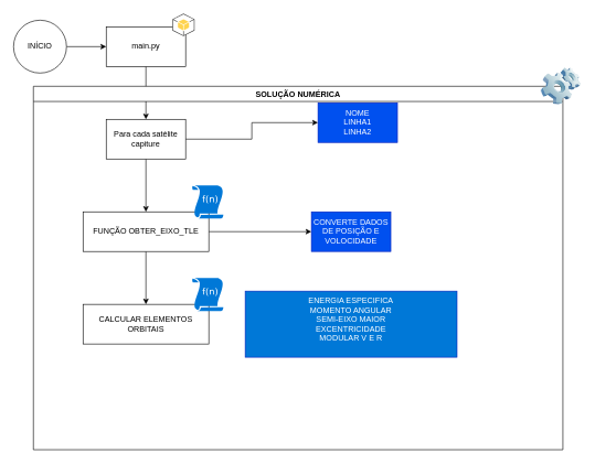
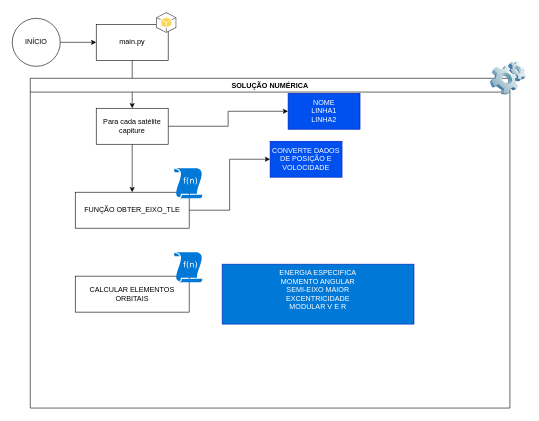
  <mxCell id="0" />
  <mxCell id="1" parent="0" />
  <mxCell id="2" value="" style="edgeStyle=orthogonalEdgeStyle;rounded=0;orthogonalLoop=1;jettySize=auto;html=1;" edge="1" parent="1" source="3" target="5"><mxGeometry relative="1" as="geometry" /></mxCell>
  <mxCell id="3" value="INÍCIO" style="ellipse;whiteSpace=wrap;html=1;aspect=fixed;" vertex="1" parent="1"><mxGeometry x="20" y="30" width="80" height="80" as="geometry" /></mxCell>
  <mxCell id="4" value="" style="edgeStyle=orthogonalEdgeStyle;rounded=0;orthogonalLoop=1;jettySize=auto;html=1;" edge="1" parent="1" source="5" target="8"><mxGeometry relative="1" as="geometry" /></mxCell>
  <mxCell id="5" value="main.py" style="whiteSpace=wrap;html=1;" vertex="1" parent="1"><mxGeometry x="160" y="40" width="120" height="60" as="geometry" /></mxCell>
  <mxCell id="6" value="" style="edgeStyle=orthogonalEdgeStyle;rounded=0;orthogonalLoop=1;jettySize=auto;html=1;" edge="1" parent="1" source="8" target="10"><mxGeometry relative="1" as="geometry" /></mxCell>
  <mxCell id="7" value="" style="edgeStyle=orthogonalEdgeStyle;rounded=0;orthogonalLoop=1;jettySize=auto;html=1;" edge="1" parent="1" source="8" target="13"><mxGeometry relative="1" as="geometry" /></mxCell>
  <mxCell id="8" value="Para cada satélite capiture" style="whiteSpace=wrap;html=1;" vertex="1" parent="1"><mxGeometry x="160" y="180" width="120" height="60" as="geometry" /></mxCell>
  <mxCell id="9" value="" style="outlineConnect=0;dashed=0;verticalLabelPosition=bottom;verticalAlign=top;align=center;html=1;shape=mxgraph.aws3.android;fillColor=#FFD44F;gradientColor=none;" vertex="1" parent="1"><mxGeometry x="260" y="20" width="33.5" height="34" as="geometry" /></mxCell>
  <mxCell id="10" value="NOME&lt;div&gt;LINHA1&lt;/div&gt;&lt;div&gt;LINHA2&lt;/div&gt;" style="whiteSpace=wrap;html=1;fillColor=#0050ef;fontColor=#ffffff;strokeColor=#001DBC;" vertex="1" parent="1"><mxGeometry x="480" y="155" width="120" height="60" as="geometry" /></mxCell>
  <mxCell id="11" style="edgeStyle=orthogonalEdgeStyle;rounded=0;orthogonalLoop=1;jettySize=auto;html=1;entryX=0;entryY=0.5;entryDx=0;entryDy=0;" edge="1" parent="1" source="13" target="14"><mxGeometry relative="1" as="geometry" /></mxCell>
- <mxCell id="12" value="" style="edgeStyle=orthogonalEdgeStyle;rounded=0;orthogonalLoop=1;jettySize=auto;html=1;" edge="1" parent="1" source="13" target="16"><mxGeometry relative="1" as="geometry" /></mxCell>
  <mxCell id="13" value="FUNÇÃO OBTER_EIXO_TLE" style="whiteSpace=wrap;html=1;" vertex="1" parent="1"><mxGeometry x="125" y="320" width="190" height="60" as="geometry" /></mxCell>
- <mxCell id="14" value="CONVERTE DADOS DE POSIÇÃO E VOLOCIDADE" style="whiteSpace=wrap;html=1;fillColor=#0050ef;fontColor=#ffffff;strokeColor=#001DBC;" vertex="1" parent="1"><mxGeometry x="470" y="320" width="120" height="60" as="geometry" /></mxCell>
+ <mxCell id="14" value="CONVERTE DADOS DE POSIÇÃO E VOLOCIDADE" style="whiteSpace=wrap;html=1;fillColor=#0050ef;fontColor=#ffffff;strokeColor=#001DBC;" vertex="1" parent="1"><mxGeometry x="450" y="235" width="120" height="60" as="geometry" /></mxCell>
  <mxCell id="15" value="" style="sketch=0;aspect=fixed;pointerEvents=1;shadow=0;dashed=0;html=1;strokeColor=none;labelPosition=center;verticalLabelPosition=bottom;verticalAlign=top;align=center;shape=mxgraph.mscae.enterprise.udf_function;fillColor=#0078D7;" vertex="1" parent="1"><mxGeometry x="290" y="280" width="47" height="50" as="geometry" /></mxCell>
  <mxCell id="16" value="CALCULAR ELEMENTOS ORBITAIS" style="whiteSpace=wrap;html=1;" vertex="1" parent="1"><mxGeometry x="125" y="460" width="190" height="60" as="geometry" /></mxCell>
  <mxCell id="17" value="" style="sketch=0;aspect=fixed;pointerEvents=1;shadow=0;dashed=0;html=1;strokeColor=none;labelPosition=center;verticalLabelPosition=bottom;verticalAlign=top;align=center;shape=mxgraph.mscae.enterprise.udf_function;fillColor=#0078D7;" vertex="1" parent="1"><mxGeometry x="290" y="420" width="47" height="50" as="geometry" /></mxCell>
  <mxCell id="18" value="ENERGIA ESPECIFICA&lt;div&gt;MOMENTO ANGULAR&lt;/div&gt;&lt;div&gt;SEMI-EIXO MAIOR&lt;/div&gt;&lt;div&gt;EXCENTRICIDADE&lt;/div&gt;&lt;div&gt;MODULAR V E R&lt;br&gt;&lt;div&gt;&lt;br&gt;&lt;/div&gt;&lt;/div&gt;" style="whiteSpace=wrap;html=1;fillColor=#0078d7;fontColor=#ffffff;strokeColor=#001DBC;" vertex="1" parent="1"><mxGeometry x="370" y="440" width="320" height="100" as="geometry" /></mxCell>
  <mxCell id="19" value="SOLUÇÃO NUMÉRICA" style="swimlane;whiteSpace=wrap;html=1;" vertex="1" parent="1"><mxGeometry x="50" y="130" width="800" height="550" as="geometry" /></mxCell>
  <mxCell id="20" value="" style="image;html=1;image=img/lib/clip_art/computers/Software_128x128.png" vertex="1" parent="19"><mxGeometry x="767" y="-40" width="60" height="80" as="geometry" /></mxCell>
